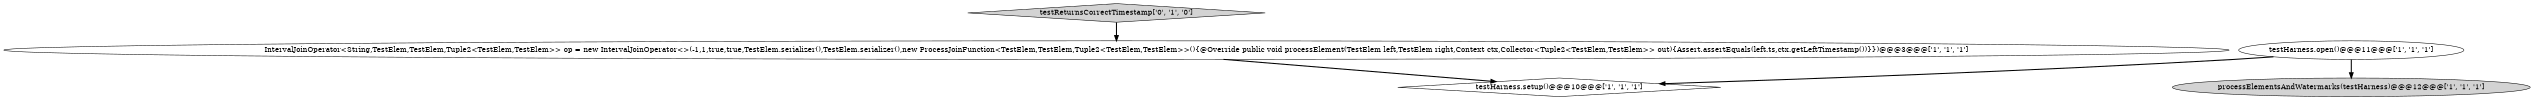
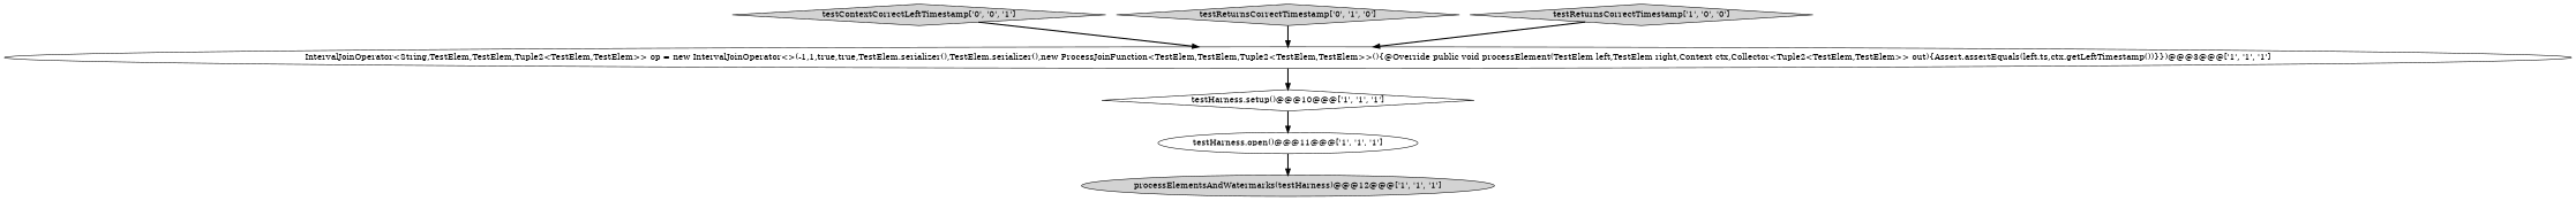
  digraph {
    node [fillcolor=lightgray shape=diamond style=filled]
    edge [style=bold]
+   n1 [label="testContextCorrectLeftTimestamp['0', '0', '1']"]
    n2 [fillcolor=white label="IntervalJoinOperator<String,TestElem,TestElem,Tuple2<TestElem,TestElem>> op = new IntervalJoinOperator<>(-1,1,true,true,TestElem.serializer(),TestElem.serializer(),new ProcessJoinFunction<TestElem,TestElem,Tuple2<TestElem,TestElem>>(){@Override public void processElement(TestElem left,TestElem right,Context ctx,Collector<Tuple2<TestElem,TestElem>> out){Assert.assertEquals(left.ts,ctx.getLeftTimestamp())}})@@@3@@@['1', '1', '1']" shape=ellipse]
    n3 [fillcolor=white label="testHarness.setup()@@@10@@@['1', '1', '1']"]
    n4 [fillcolor=white label="testHarness.open()@@@11@@@['1', '1', '1']" shape=ellipse]
    n5 [label="processElementsAndWatermarks(testHarness)@@@12@@@['1', '1', '1']" shape=ellipse]
    n6 [label="testReturnsCorrectTimestamp['0', '1', '0']"]
+   n7 [label="testReturnsCorrectTimestamp['1', '0', '0']"]
+   n1 -> n2
    n2 -> n3
-   n4 -> n3
+   n3 -> n4
    n4 -> n5
    n6 -> n2
+   n7 -> n2
  }
